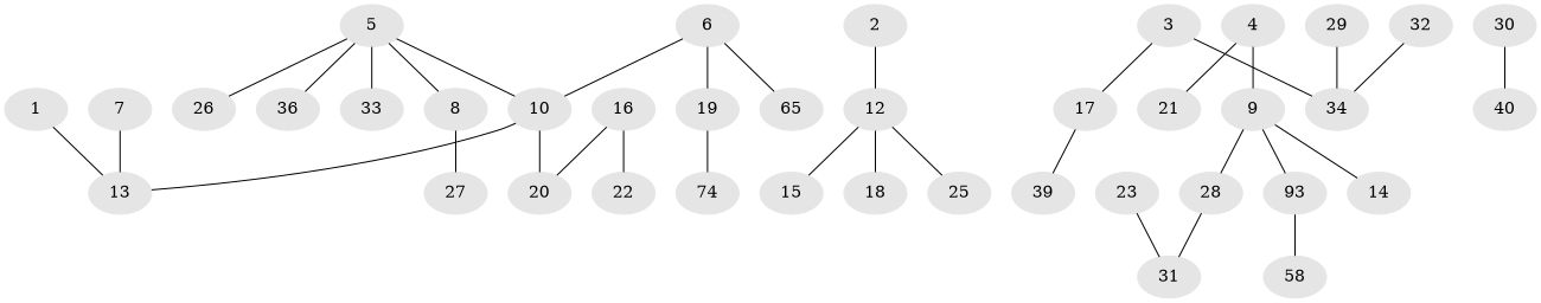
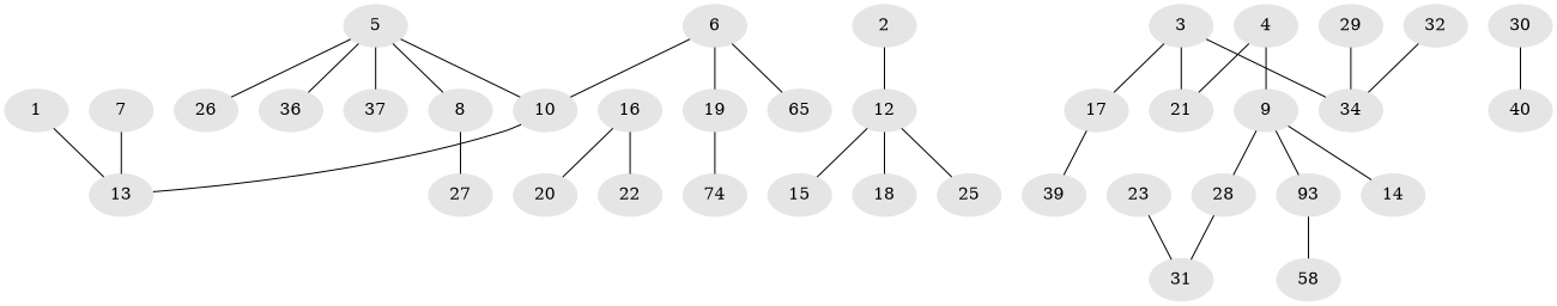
  graph {
    node [color=gray90 style=filled]
    edge [weight=1.0]
    1
    13
    2
    12
    15
    18
    25
    3
    17
    21
    34
    39
    4
    9
    14
    28
    n17 [label=93]
    5
    8
    10
    26
    36
-   37 [label=33]
+   37
    27
    20
    6
    19
    n28 [label=65]
    n29 [label=74]
    7
    31
    n32 [label=58]
    30
    40
    16
    22
    23
    29
    32
    1 -- 13
    2 -- 12
    12 -- 15
    12 -- 18
    12 -- 25
    3 -- 17
+   3 -- 21
    3 -- 34
    17 -- 39
    4 -- 21
    4 -- 9
    9 -- 14
    9 -- 28
    9 -- n17
    28 -- 31
    n17 -- n32
    5 -- 8
    5 -- 10
    5 -- 26
    5 -- 36
    5 -- 37
    8 -- 27
    10 -- 13
-   10 -- 20
    6 -- 10
    6 -- 19
    6 -- n28
    19 -- n29
    7 -- 13
    30 -- 40
    16 -- 20
    16 -- 22
    23 -- 31
    29 -- 34
    32 -- 34
  }
